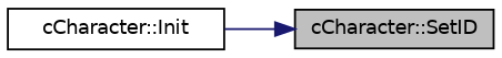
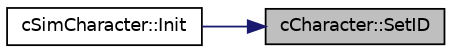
  digraph {
    rankdir=RL
    node [color=black fontname=Helvetica fontsize=10 shape=record style=filled]
    n1 [fillcolor=grey75 fontcolor=black height=0.2 label="cCharacter::SetID" width=0.4]
-   n2 [fillcolor=white height=0.2 label="cCharacter::Init" width=0.4]
+   n2 [fillcolor=white height=0.2 label="cSimCharacter::Init" width=0.4]
    n1 -> n2 [color=midnightblue dir=back fontname=Helvetica fontsize=10 labelfontname=Helvetica labelfontsize=10 style=solid]
  }
